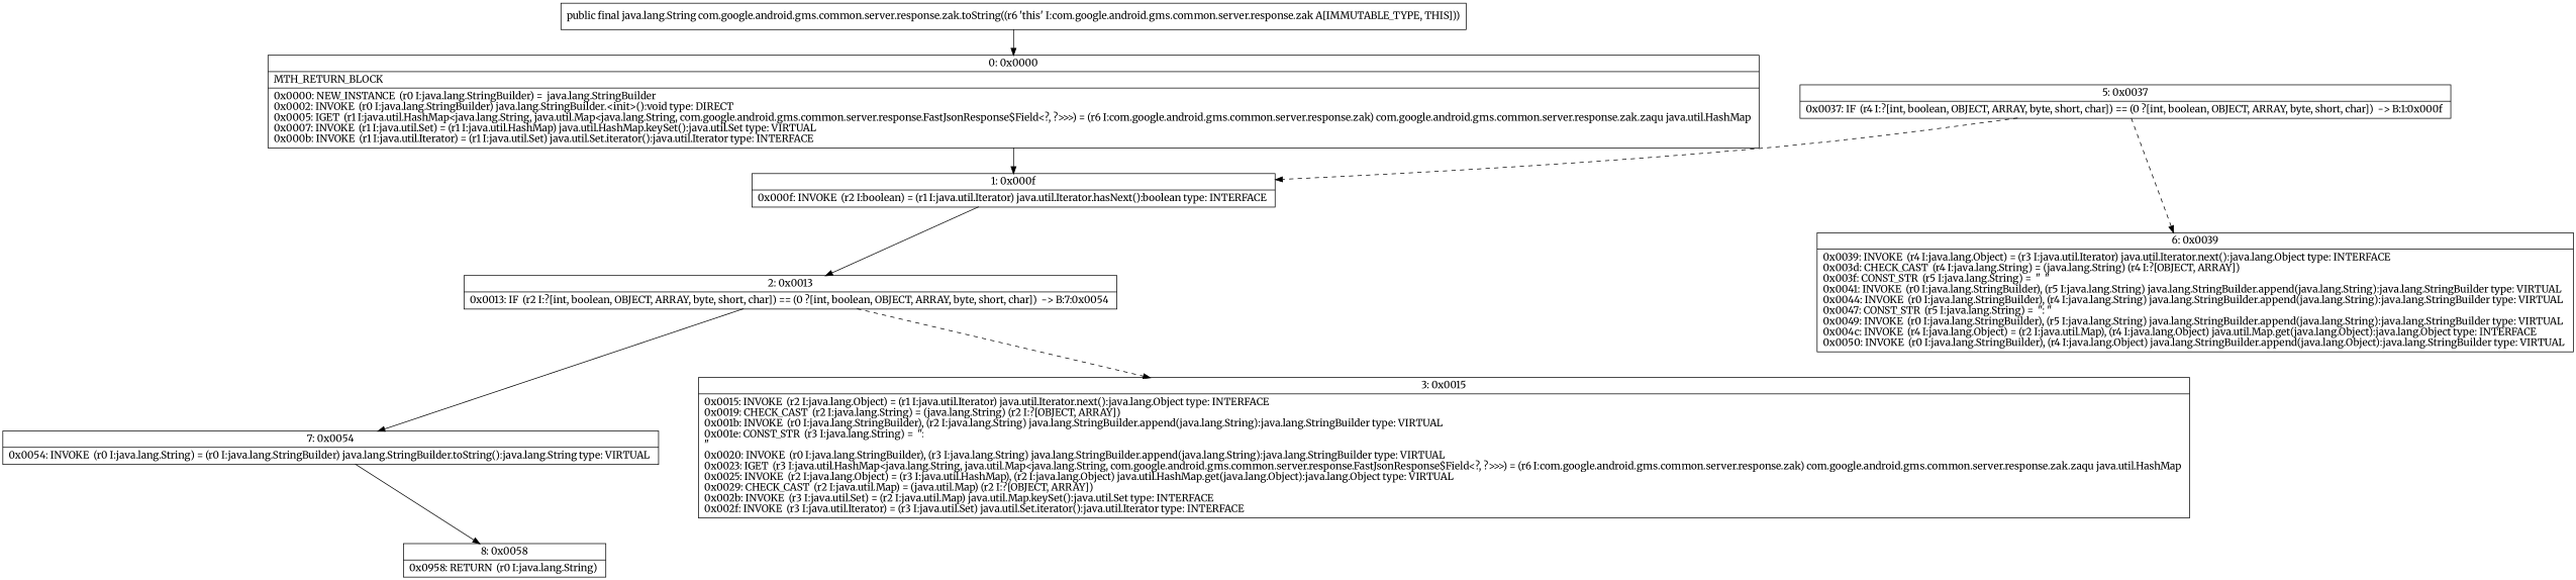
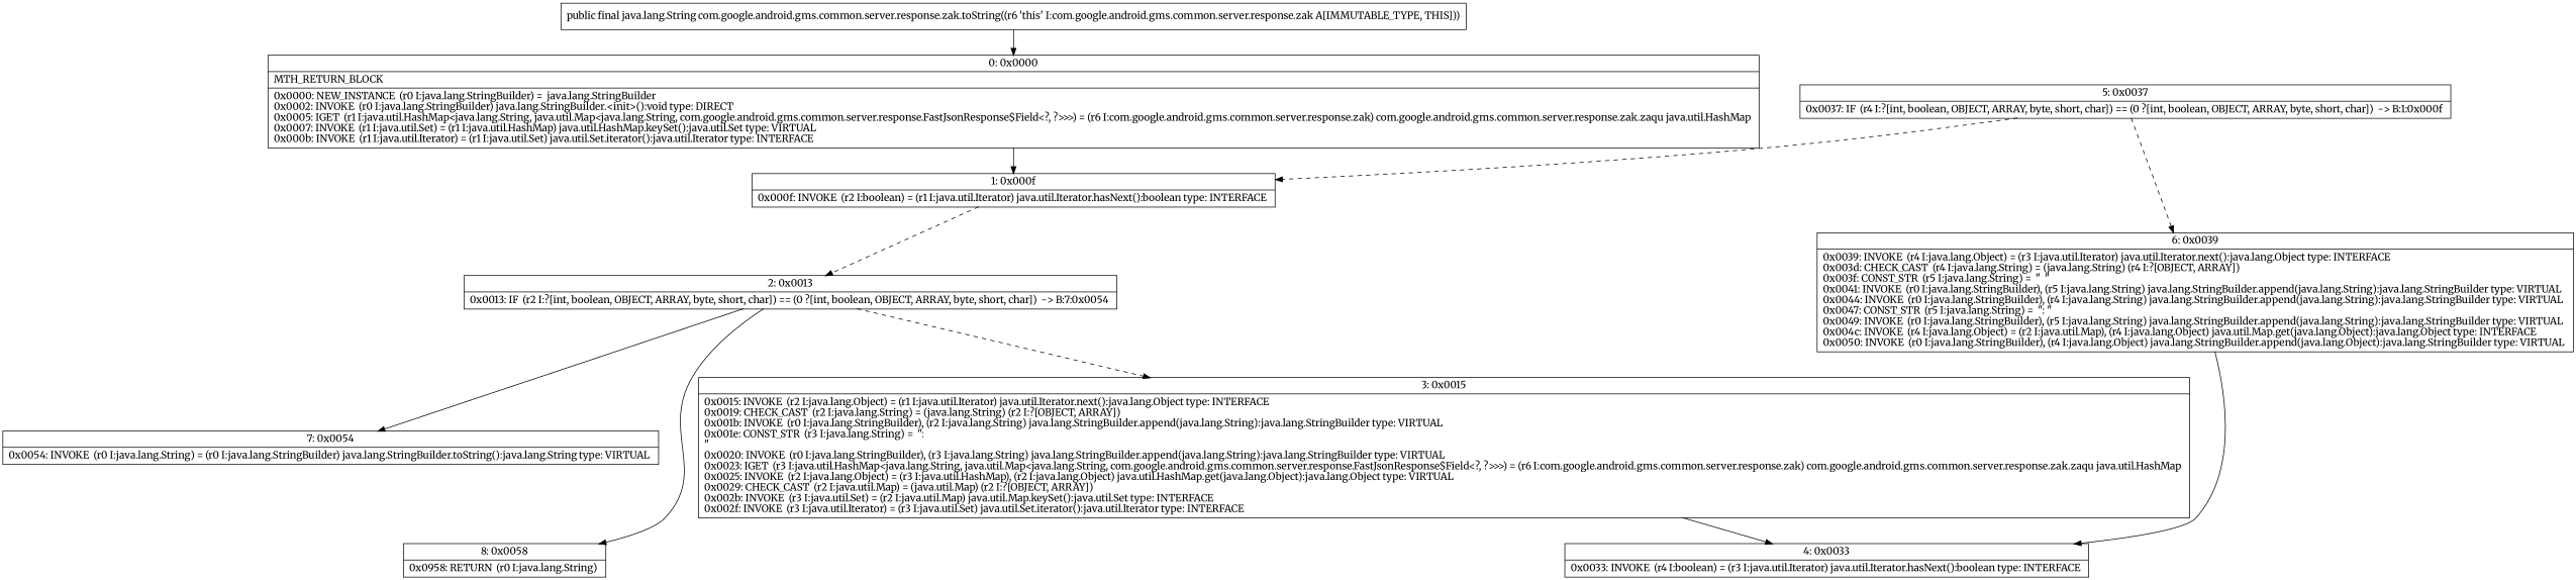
  digraph {
    fontname=Merriweather
    node [fontname=Merriweather shape=record]
    edge [fontname=Merriweather]
    n1 [label="{0\:\ 0x0000|MTH_RETURN_BLOCK\l|0x0000: NEW_INSTANCE  (r0 I:java.lang.StringBuilder) =  java.lang.StringBuilder \l0x0002: INVOKE  (r0 I:java.lang.StringBuilder) java.lang.StringBuilder.\<init\>():void type: DIRECT \l0x0005: IGET  (r1 I:java.util.HashMap\<java.lang.String, java.util.Map\<java.lang.String, com.google.android.gms.common.server.response.FastJsonResponse$Field\<?, ?\>\>\>) = (r6 I:com.google.android.gms.common.server.response.zak) com.google.android.gms.common.server.response.zak.zaqu java.util.HashMap \l0x0007: INVOKE  (r1 I:java.util.Set) = (r1 I:java.util.HashMap) java.util.HashMap.keySet():java.util.Set type: VIRTUAL \l0x000b: INVOKE  (r1 I:java.util.Iterator) = (r1 I:java.util.Set) java.util.Set.iterator():java.util.Iterator type: INTERFACE \l}"]
    n2 [label="{1\:\ 0x000f|0x000f: INVOKE  (r2 I:boolean) = (r1 I:java.util.Iterator) java.util.Iterator.hasNext():boolean type: INTERFACE \l}"]
    n3 [label="{2\:\ 0x0013|0x0013: IF  (r2 I:?[int, boolean, OBJECT, ARRAY, byte, short, char]) == (0 ?[int, boolean, OBJECT, ARRAY, byte, short, char])  \-\> B:7:0x0054 \l}"]
    n4 [label="{3\:\ 0x0015|0x0015: INVOKE  (r2 I:java.lang.Object) = (r1 I:java.util.Iterator) java.util.Iterator.next():java.lang.Object type: INTERFACE \l0x0019: CHECK_CAST  (r2 I:java.lang.String) = (java.lang.String) (r2 I:?[OBJECT, ARRAY]) \l0x001b: INVOKE  (r0 I:java.lang.StringBuilder), (r2 I:java.lang.String) java.lang.StringBuilder.append(java.lang.String):java.lang.StringBuilder type: VIRTUAL \l0x001e: CONST_STR  (r3 I:java.lang.String) =  \":\l\" \l0x0020: INVOKE  (r0 I:java.lang.StringBuilder), (r3 I:java.lang.String) java.lang.StringBuilder.append(java.lang.String):java.lang.StringBuilder type: VIRTUAL \l0x0023: IGET  (r3 I:java.util.HashMap\<java.lang.String, java.util.Map\<java.lang.String, com.google.android.gms.common.server.response.FastJsonResponse$Field\<?, ?\>\>\>) = (r6 I:com.google.android.gms.common.server.response.zak) com.google.android.gms.common.server.response.zak.zaqu java.util.HashMap \l0x0025: INVOKE  (r2 I:java.lang.Object) = (r3 I:java.util.HashMap), (r2 I:java.lang.Object) java.util.HashMap.get(java.lang.Object):java.lang.Object type: VIRTUAL \l0x0029: CHECK_CAST  (r2 I:java.util.Map) = (java.util.Map) (r2 I:?[OBJECT, ARRAY]) \l0x002b: INVOKE  (r3 I:java.util.Set) = (r2 I:java.util.Map) java.util.Map.keySet():java.util.Set type: INTERFACE \l0x002f: INVOKE  (r3 I:java.util.Iterator) = (r3 I:java.util.Set) java.util.Set.iterator():java.util.Iterator type: INTERFACE \l}"]
    n5 [label="{7\:\ 0x0054|0x0054: INVOKE  (r0 I:java.lang.String) = (r0 I:java.lang.StringBuilder) java.lang.StringBuilder.toString():java.lang.String type: VIRTUAL \l}"]
+   n6 [label="{4\:\ 0x0033|0x0033: INVOKE  (r4 I:boolean) = (r3 I:java.util.Iterator) java.util.Iterator.hasNext():boolean type: INTERFACE \l}"]
    n7 [label="{8\:\ 0x0058|0x0958: RETURN  (r0 I:java.lang.String) \l}"]
    n8 [label="{5\:\ 0x0037|0x0037: IF  (r4 I:?[int, boolean, OBJECT, ARRAY, byte, short, char]) == (0 ?[int, boolean, OBJECT, ARRAY, byte, short, char])  \-\> B:1:0x000f \l}"]
    n9 [label="{6\:\ 0x0039|0x0039: INVOKE  (r4 I:java.lang.Object) = (r3 I:java.util.Iterator) java.util.Iterator.next():java.lang.Object type: INTERFACE \l0x003d: CHECK_CAST  (r4 I:java.lang.String) = (java.lang.String) (r4 I:?[OBJECT, ARRAY]) \l0x003f: CONST_STR  (r5 I:java.lang.String) =  \"  \" \l0x0041: INVOKE  (r0 I:java.lang.StringBuilder), (r5 I:java.lang.String) java.lang.StringBuilder.append(java.lang.String):java.lang.StringBuilder type: VIRTUAL \l0x0044: INVOKE  (r0 I:java.lang.StringBuilder), (r4 I:java.lang.String) java.lang.StringBuilder.append(java.lang.String):java.lang.StringBuilder type: VIRTUAL \l0x0047: CONST_STR  (r5 I:java.lang.String) =  \": \" \l0x0049: INVOKE  (r0 I:java.lang.StringBuilder), (r5 I:java.lang.String) java.lang.StringBuilder.append(java.lang.String):java.lang.StringBuilder type: VIRTUAL \l0x004c: INVOKE  (r4 I:java.lang.Object) = (r2 I:java.util.Map), (r4 I:java.lang.Object) java.util.Map.get(java.lang.Object):java.lang.Object type: INTERFACE \l0x0050: INVOKE  (r0 I:java.lang.StringBuilder), (r4 I:java.lang.Object) java.lang.StringBuilder.append(java.lang.Object):java.lang.StringBuilder type: VIRTUAL \l}"]
    n10 [label="{public final java.lang.String com.google.android.gms.common.server.response.zak.toString((r6 'this' I:com.google.android.gms.common.server.response.zak A[IMMUTABLE_TYPE, THIS])) }"]
    n1 -> n2
-   n2 -> n3
+   n2 -> n3 [style=dashed]
    n3 -> n4 [style=dashed]
    n3 -> n5
-   n5 -> n7
+   n4 -> n6
+   n3 -> n7
    n8 -> n2 [style=dashed]
    n8 -> n9 [style=dashed]
+   n9 -> n6
    n10 -> n1
  }
